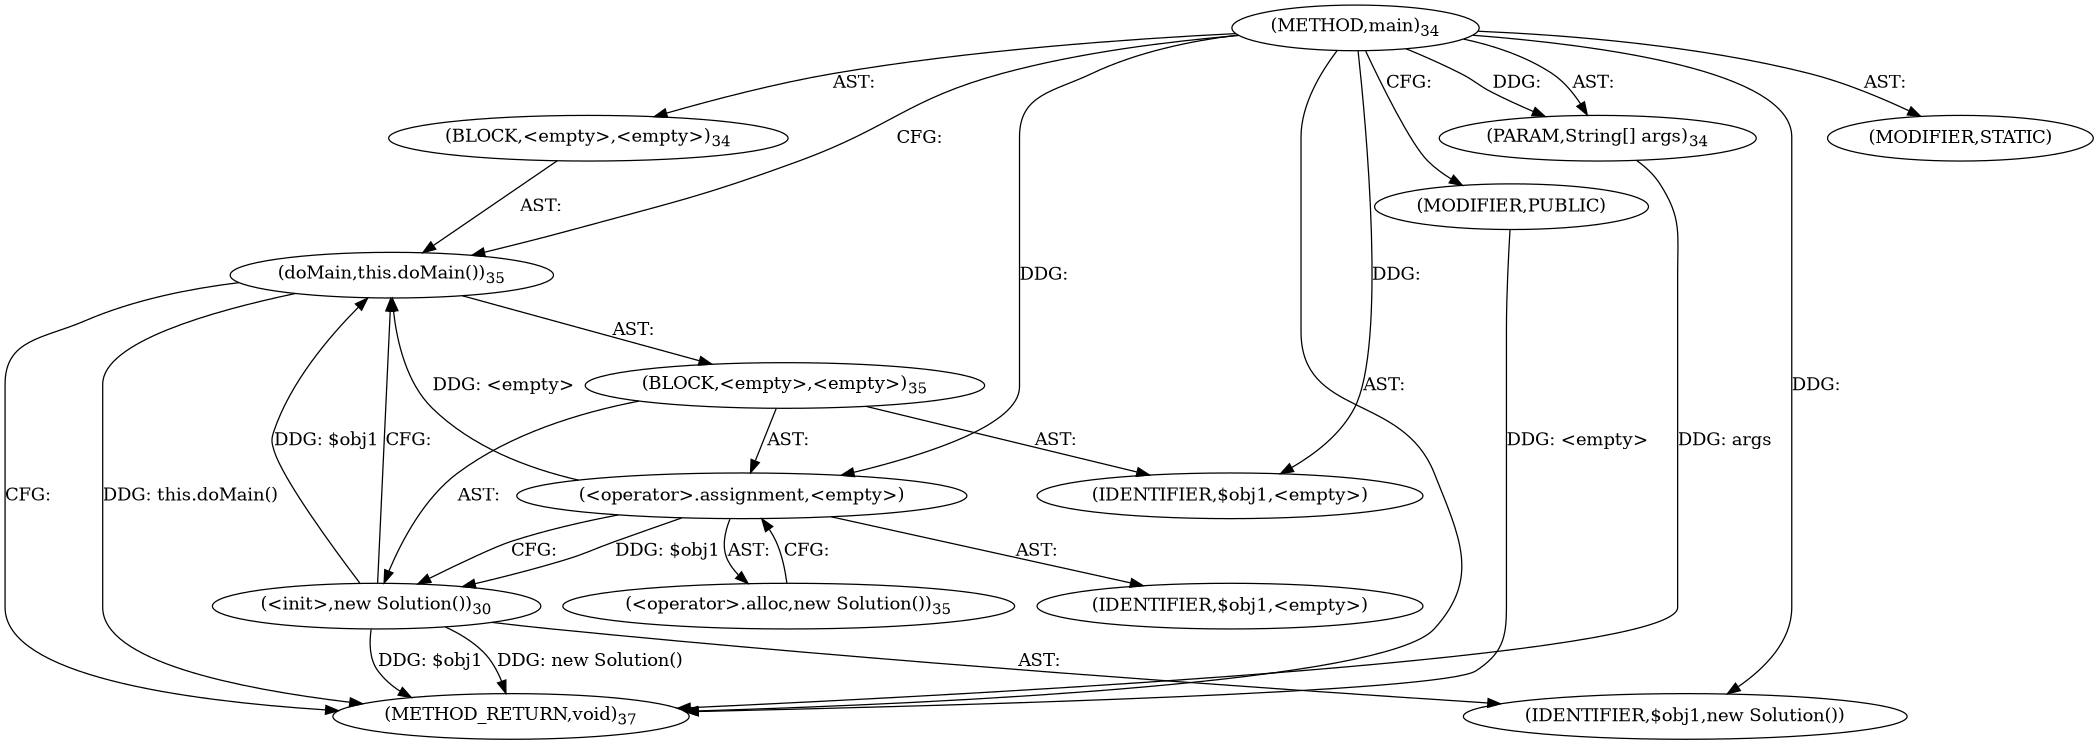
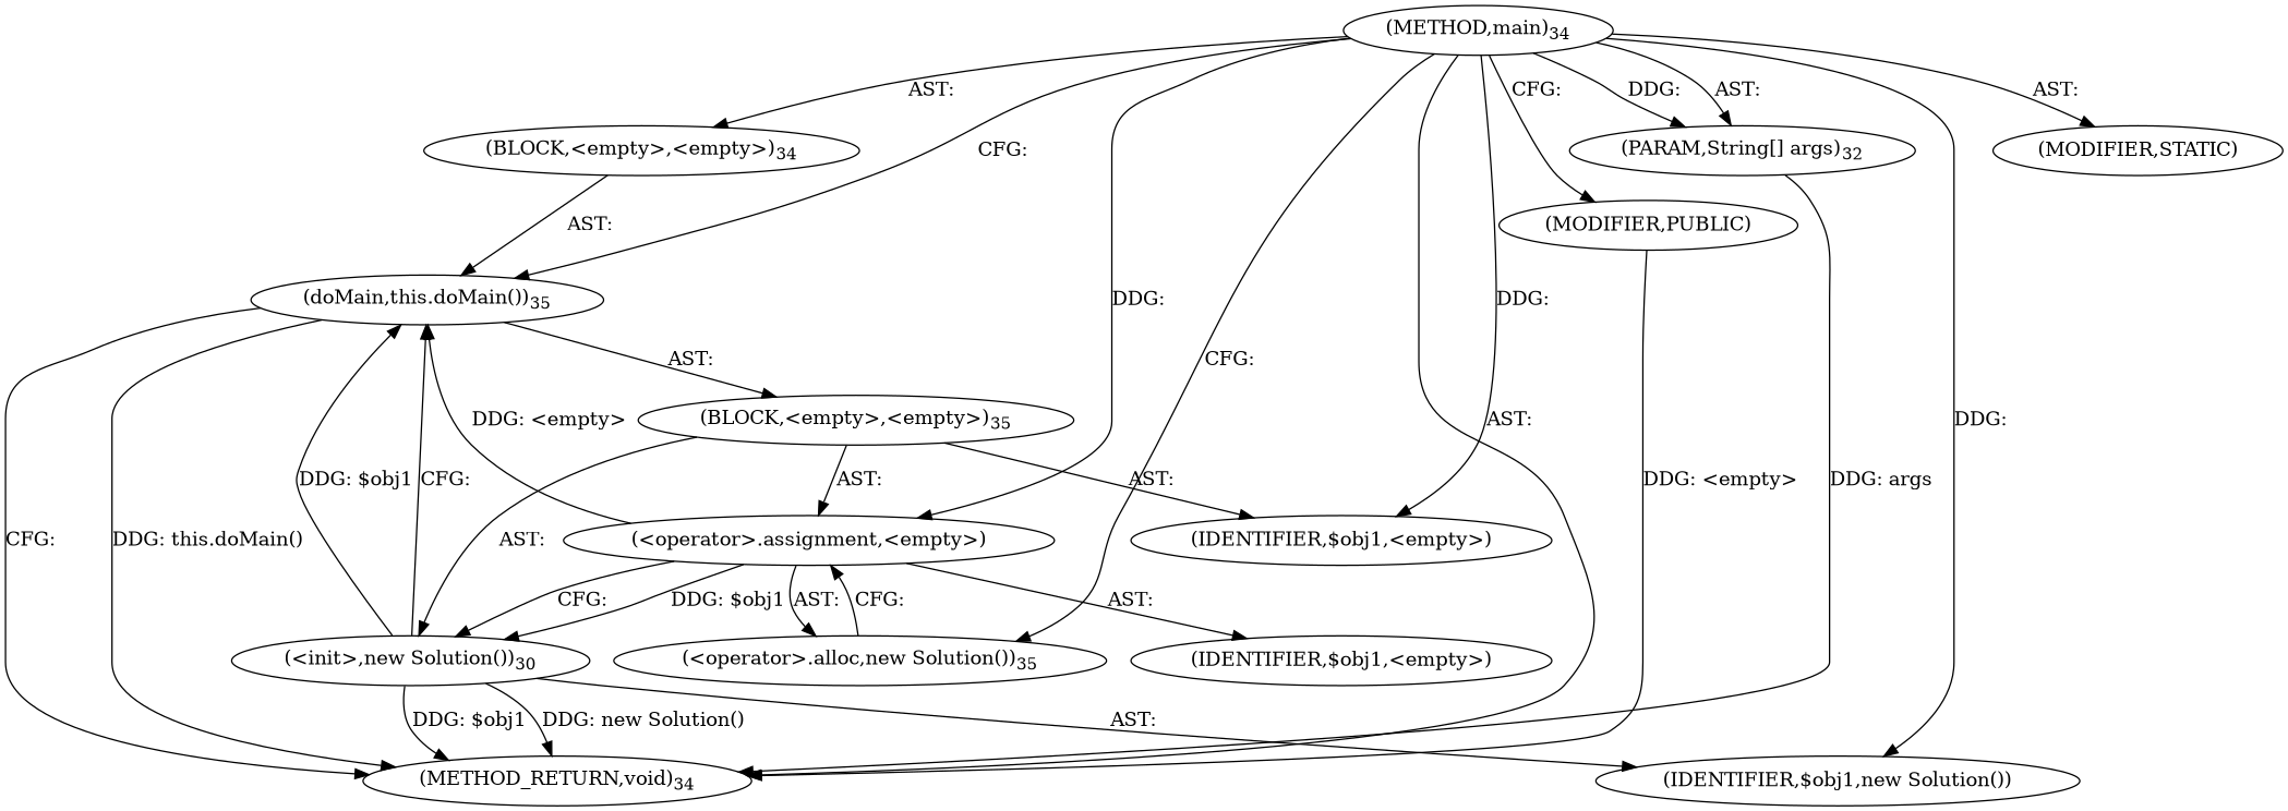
  digraph {
    n1 [label=<(METHOD,main)<SUB>34</SUB>>]
-   n2 [label=<(PARAM,String[] args)<SUB>34</SUB>>]
+   n2 [label=<(PARAM,String[] args)<SUB>32</SUB>>]
    n3 [label=<(BLOCK,&lt;empty&gt;,&lt;empty&gt;)<SUB>34</SUB>>]
    n4 [label=<(doMain,this.doMain())<SUB>35</SUB>>]
    n5 [label=<(&lt;operator&gt;.assignment,&lt;empty&gt;)>]
    n6 [label=<(&lt;operator&gt;.alloc,new Solution())<SUB>35</SUB>>]
    n7 [label=<(IDENTIFIER,$obj1,&lt;empty&gt;)>]
    n8 [label=<(MODIFIER,PUBLIC)>]
    n9 [label=<(MODIFIER,STATIC)>]
-   n10 [label=<(METHOD_RETURN,void)<SUB>37</SUB>>]
+   n10 [label=<(METHOD_RETURN,void)<SUB>34</SUB>>]
    n11 [label=<(IDENTIFIER,$obj1,new Solution())>]
    n12 [label=<(BLOCK,&lt;empty&gt;,&lt;empty&gt;)<SUB>35</SUB>>]
    n13 [label=<(&lt;init&gt;,new Solution())<SUB>30</SUB>>]
    n14 [label=<(IDENTIFIER,$obj1,&lt;empty&gt;)>]
    n1 -> n2 [label="AST: "]
    n1 -> n2 [label="DDG: "]
    n1 -> n3 [label="AST: "]
    n1 -> n4 [label="CFG: "]
    n1 -> n5 [label="DDG: "]
+   n1 -> n6 [label="CFG: "]
    n1 -> n7 [label="DDG: "]
    n1 -> n8 [label="CFG: "]
    n1 -> n9 [label="AST: "]
    n1 -> n10 [label="AST: "]
    n1 -> n11 [label="DDG: "]
    n2 -> n10 [label="DDG: args"]
    n3 -> n4 [label="AST: "]
    n4 -> n10 [label="CFG: "]
    n4 -> n10 [label="DDG: this.doMain()"]
    n4 -> n12 [label="AST: "]
    n5 -> n4 [label="DDG: &lt;empty&gt;"]
    n5 -> n6 [label="AST: "]
    n5 -> n13 [label="CFG: "]
    n5 -> n13 [label="DDG: $obj1"]
    n5 -> n14 [label="AST: "]
    n6 -> n5 [label="CFG: "]
    n8 -> n10 [label="DDG: &lt;empty&gt;"]
    n12 -> n5 [label="AST: "]
    n12 -> n7 [label="AST: "]
    n12 -> n13 [label="AST: "]
    n13 -> n4 [label="CFG: "]
    n13 -> n4 [label="DDG: $obj1"]
    n13 -> n10 [label="DDG: $obj1"]
    n13 -> n10 [label="DDG: new Solution()"]
    n13 -> n11 [label="AST: "]
  }
